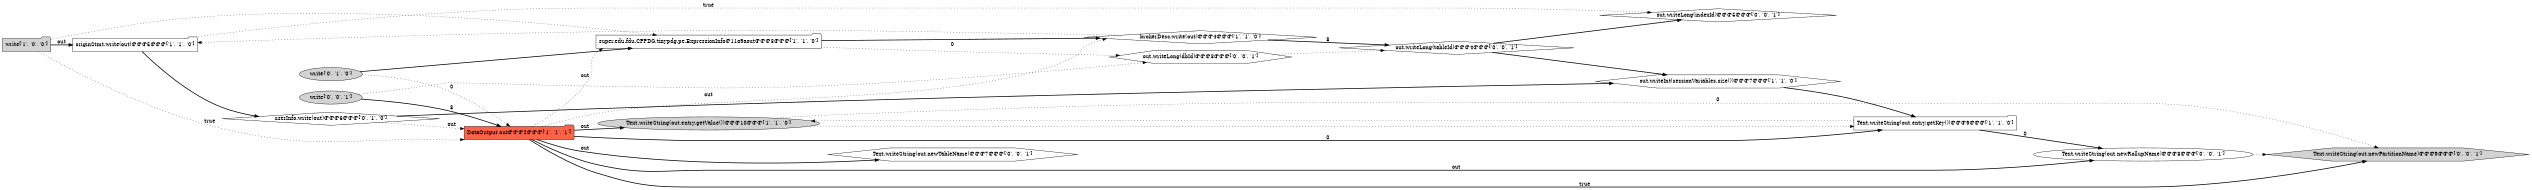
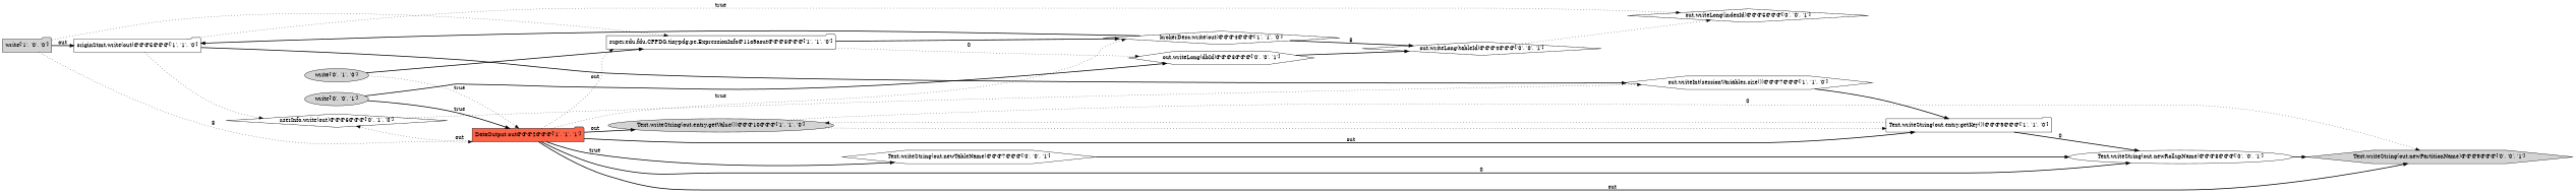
  digraph {
    rankdir=LR
    node [fillcolor=white shape=folder style=filled]
    edge [style=dotted]
    n1 [fillcolor=lightgray label="Text.writeString(out,entry.getValue())@@@10@@@['1', '1', '0']" shape=ellipse]
    n2 [fillcolor=lightgray label="Text.writeString(out,newPartitionName)@@@9@@@['0', '0', '1']" shape=hexagon]
    n3 [label="Text.writeString(out,entry.getKey())@@@9@@@['1', '1', '0']"]
    n4 [label="Text.writeString(out,newRollupName)@@@8@@@['0', '0', '1']" shape=ellipse]
    n5 [label="super.edu.fdu.CPPDG.tinypdg.pe.ExpressionInfo@11a9aout@@@3@@@['1', '1', '0']"]
    n6 [label="brokerDesc.write(out)@@@4@@@['1', '1', '0']" shape=diamond]
    n7 [label="out.writeLong(dbId)@@@3@@@['0', '0', '1']" shape=hexagon]
    n8 [label="originStmt.write(out)@@@5@@@['1', '1', '0']"]
    n9 [label="out.writeLong(tableId)@@@4@@@['0', '0', '1']" shape=diamond]
    n10 [label="userInfo.write(out)@@@6@@@['0', '1', '0']" shape=diamond]
    n11 [label="out.writeInt(sessionVariables.size())@@@7@@@['1', '1', '0']" shape=hexagon]
    n12 [label="out.writeLong(indexId)@@@5@@@['0', '0', '1']" shape=diamond]
    n13 [fillcolor=lightgray label="write['0', '1', '0']" shape=ellipse]
    n14 [fillcolor=tomato label="DataOutput out@@@2@@@['1', '1', '1']"]
    n15 [label="Text.writeString(out,newTableName)@@@7@@@['0', '0', '1']" shape=hexagon]
    n16 [fillcolor=lightgray label="write['0', '0', '1']" shape=ellipse]
    n17 [fillcolor=lightgray label="write['1', '0', '0']"]
    n1 -> n2 [label=0]
    n1 -> n3
    n3 -> n1
    n3 -> n4 [label=0 style=bold]
-   n4 -> n2
+   n4 -> n2 [style=bold]
    n5 -> n6 [style=bold]
    n5 -> n7 [label=0]
-   n6 -> n8
+   n6 -> n8 [style=bold]
    n6 -> n9 [label=8 style=bold]
-   n7 -> n9
-   n8 -> n10 [style=bold]
-   n9 -> n11 [style=bold]
+   n7 -> n9 [style=bold]
+   n8 -> n10
+   n8 -> n11 [style=bold]
    n8 -> n12 [label=true]
-   n9 -> n12 [style=bold]
-   n10 -> n11 [style=bold]
+   n9 -> n12
+   n10 -> n11
    n11 -> n3 [style=bold]
    n13 -> n5 [style=bold]
-   n13 -> n14 [label=0]
+   n13 -> n14 [label=true]
    n14 -> n1 [label=out style=bold]
-   n14 -> n2 [label=true style=bold]
-   n14 -> n3 [label=0 style=bold]
-   n14 -> n4 [label=out style=bold]
+   n14 -> n2 [label=out style=bold]
+   n14 -> n3 [label=out style=bold]
+   n14 -> n4 [label=0 style=bold]
    n14 -> n5 [label=out]
-   n14 -> n6 [label=out]
-   n10 -> n14 [label=out]
-   n14 -> n15 [label=out style=bold]
-   n16 -> n7
-   n16 -> n14 [label=8 style=bold]
+   n14 -> n6 [label=true]
+   n14 -> n10 [label=out]
+   n14 -> n15 [label=true style=bold]
+   n15 -> n4 [style=bold]
+   n16 -> n7 [style=bold]
+   n16 -> n14 [label=true style=bold]
    n17 -> n5
    n17 -> n8 [label=out style=bold]
-   n17 -> n14 [label=true]
+   n17 -> n14 [label=8]
  }
